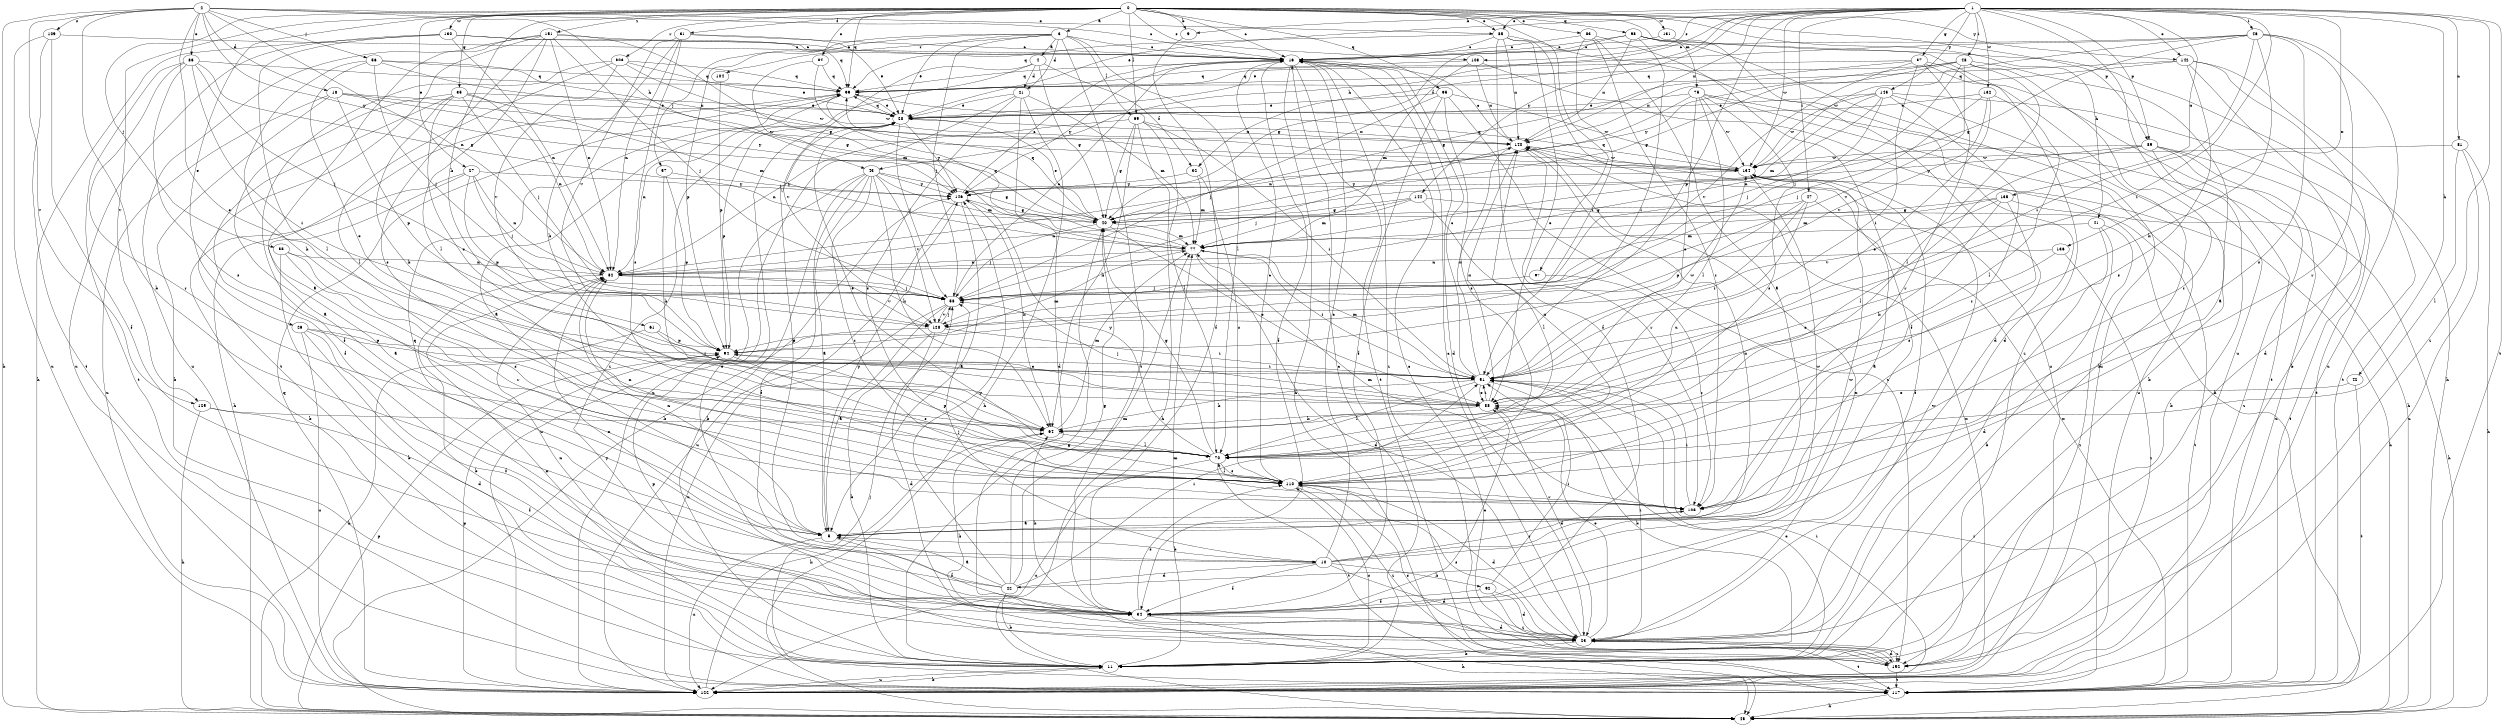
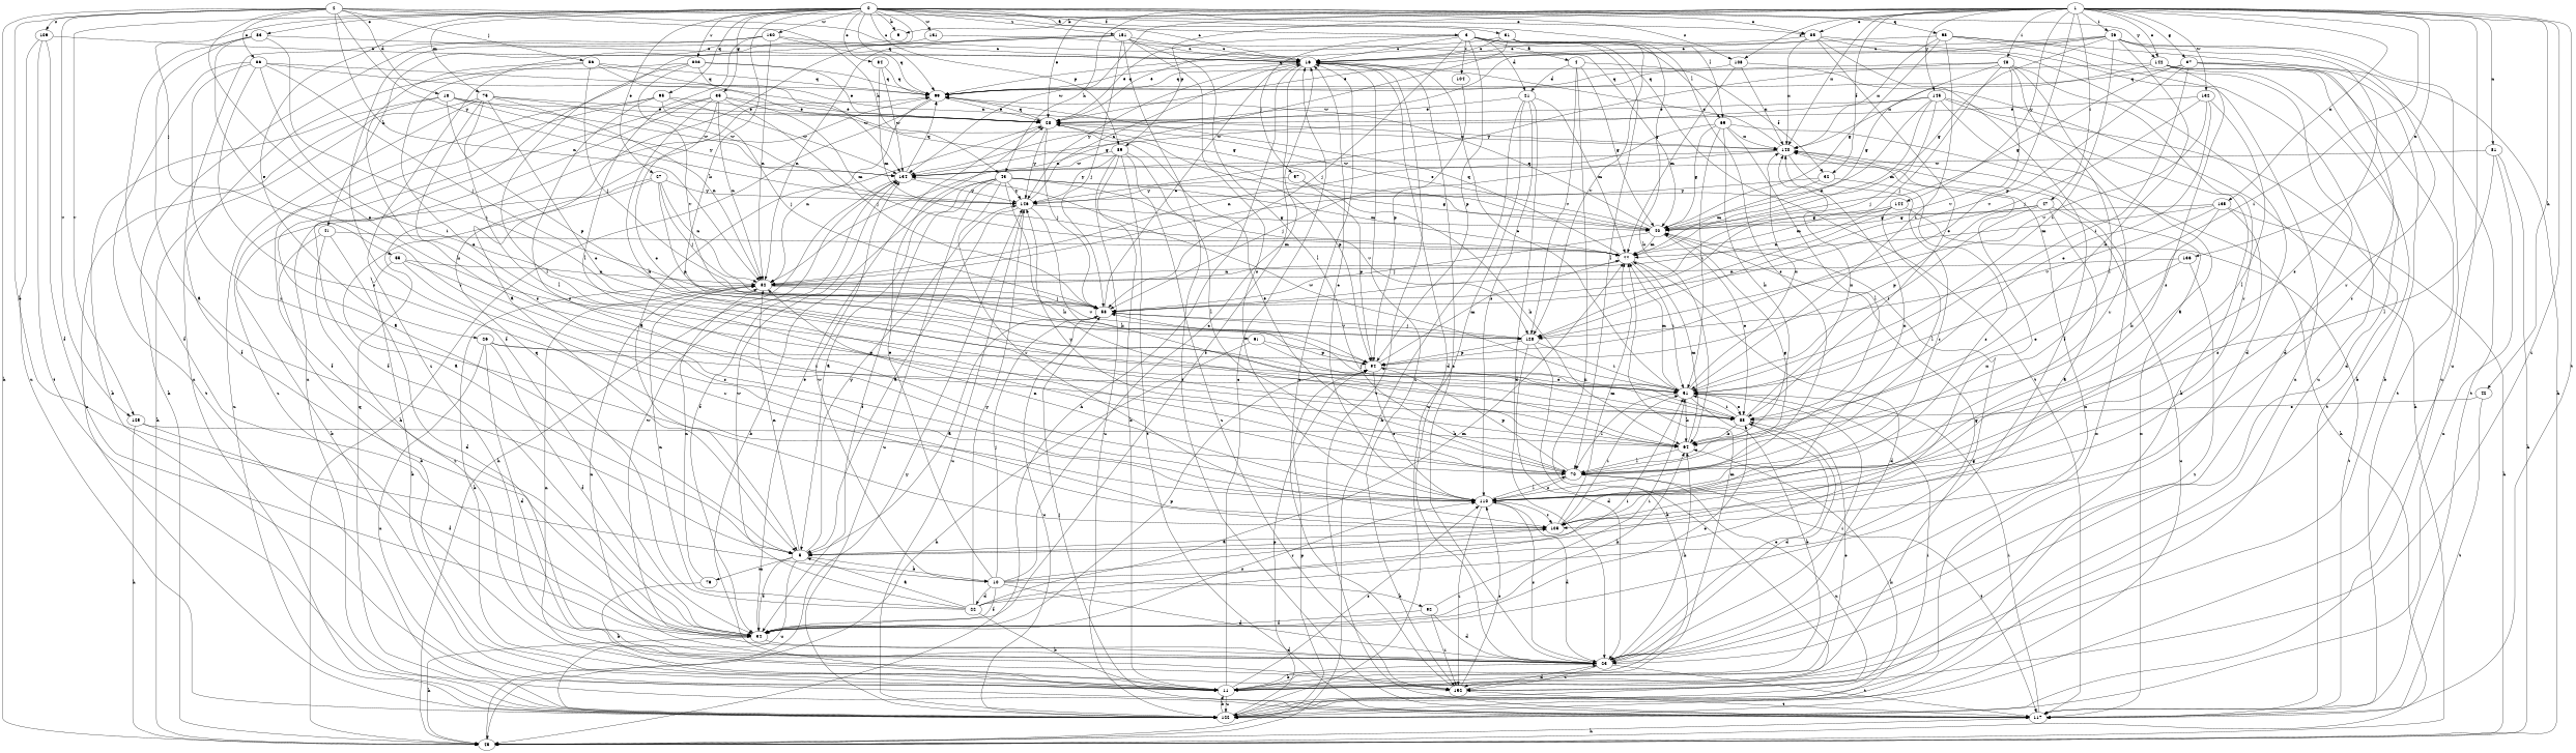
  strict digraph {
    0
    3
    9
    16
    26
    27
    31
    35
    41
    55
    61
    69
    75
    83
    84
    85
    89
    95
-   97
    98
    99
    n22 [label=803]
    108
    125
    130
    131
    142
    151
    28
    94
    117
    4
    21
    57
    58
    70
    104
    34
    152
    45
    146
    23
    51
    122
    82
    5
    11
    128
    110
    64
    88
    77
    105
    140
    40
    134
    1
    32
    37
    42
    43
    46
    47
    48
    81
    132
    135
    136
    144
    145
    2
    10
    18
    56
    86
    109
    22
    n78 [label=92]
+   76
    0 -> 3 [label=a]
    0 -> 9 [label=b]
    0 -> 16 [label=c]
    0 -> 26 [label=e]
    0 -> 27 [label=e]
    0 -> 31 [label=f]
    0 -> 35 [label=g]
    0 -> 41 [label=h]
    0 -> 55 [label=j]
    0 -> 61 [label=k]
    0 -> 69 [label=l]
    0 -> 75 [label=m]
    0 -> 83 [label=o]
    0 -> 84 [label=o]
    0 -> 85 [label=o]
    0 -> 89 [label=p]
    0 -> 95 [label=q]
-   0 -> 97 [label=q]
    0 -> 98 [label=q]
    0 -> 99 [label=q]
    0 -> n22 [label=r]
    0 -> 108 [label=s]
    0 -> 125 [label=v]
    0 -> 130 [label=w]
    0 -> 131 [label=w]
    0 -> 142 [label=y]
    0 -> 151 [label=z]
    3 -> 16 [label=c]
    3 -> 69 [label=l]
    3 -> 28 [label=e]
    3 -> 94 [label=p]
    3 -> 117 [label=t]
    3 -> 4 [label=a]
    3 -> 21 [label=d]
    3 -> 57 [label=j]
    3 -> 58 [label=j]
    3 -> 70 [label=l]
    3 -> 104 [label=r]
    9 -> 34 [label=f]
    16 -> 99 [label=q]
    16 -> 117 [label=t]
    16 -> 34 [label=f]
    16 -> 152 [label=z]
    16 -> 45 [label=h]
    16 -> 146 [label=y]
    16 -> 23 [label=d]
    26 -> 94 [label=p]
    26 -> 34 [label=f]
    26 -> 23 [label=d]
    26 -> 51 [label=i]
    26 -> 122 [label=u]
    27 -> 94 [label=p]
    27 -> 58 [label=j]
    27 -> 146 [label=y]
    27 -> 82 [label=n]
    27 -> 5 [label=a]
    27 -> 11 [label=b]
    31 -> 16 [label=c]
    31 -> 28 [label=e]
    31 -> 82 [label=n]
    31 -> 128 [label=v]
    31 -> 110 [label=s]
    31 -> 64 [label=k]
    35 -> 28 [label=e]
    35 -> 58 [label=j]
    35 -> 34 [label=f]
    35 -> 82 [label=n]
    35 -> 5 [label=a]
    35 -> 64 [label=k]
    35 -> 88 [label=o]
    35 -> 77 [label=m]
    41 -> 152 [label=z]
    41 -> 23 [label=d]
    41 -> 11 [label=b]
    41 -> 77 [label=m]
    55 -> 82 [label=n]
    55 -> 11 [label=b]
    55 -> 110 [label=s]
    55 -> 105 [label=r]
    61 -> 94 [label=p]
    61 -> 45 [label=h]
    61 -> 88 [label=o]
    69 -> 70 [label=l]
    69 -> 45 [label=h]
    69 -> 51 [label=i]
    69 -> 82 [label=n]
    69 -> 64 [label=k]
    69 -> 140 [label=x]
    69 -> 40 [label=g]
    75 -> 28 [label=e]
    75 -> 70 [label=l]
    75 -> 45 [label=h]
    75 -> 122 [label=u]
    75 -> 82 [label=n]
    75 -> 110 [label=s]
    75 -> 88 [label=o]
    75 -> 134 [label=w]
    83 -> 16 [label=c]
    83 -> 34 [label=f]
    83 -> 51 [label=i]
    83 -> 5 [label=a]
    83 -> 105 [label=r]
    84 -> 99 [label=q]
    84 -> 77 [label=m]
    84 -> 134 [label=w]
    85 -> 16 [label=c]
    85 -> 99 [label=q]
    85 -> 34 [label=f]
    85 -> 23 [label=d]
    85 -> 122 [label=u]
    85 -> 88 [label=o]
    85 -> 140 [label=x]
    89 -> 117 [label=t]
    89 -> 70 [label=l]
    89 -> 152 [label=z]
    89 -> 146 [label=y]
    89 -> 122 [label=u]
    89 -> 11 [label=b]
    89 -> 134 [label=w]
    95 -> 28 [label=e]
    95 -> 58 [label=j]
    95 -> 34 [label=f]
    95 -> 152 [label=z]
    95 -> 110 [label=s]
    95 -> 134 [label=w]
-   97 -> 58 [label=j]
-   97 -> 105 [label=r]
    98 -> 16 [label=c]
    98 -> 45 [label=h]
    98 -> 23 [label=d]
    98 -> 51 [label=i]
    98 -> 122 [label=u]
    98 -> 140 [label=x]
    98 -> 40 [label=g]
    99 -> 28 [label=e]
    99 -> 45 [label=h]
    99 -> 5 [label=a]
    n22 -> 99 [label=q]
    n22 -> 28 [label=e]
    n22 -> 70 [label=l]
    n22 -> 34 [label=f]
    n22 -> 128 [label=v]
    n22 -> 134 [label=w]
    108 -> 99 [label=q]
    108 -> 45 [label=h]
    108 -> 77 [label=m]
    108 -> 140 [label=x]
    125 -> 34 [label=f]
    125 -> 45 [label=h]
    125 -> 64 [label=k]
    130 -> 16 [label=c]
    130 -> 99 [label=q]
    130 -> 70 [label=l]
    130 -> 45 [label=h]
    130 -> 122 [label=u]
    130 -> 82 [label=n]
    131 -> 16 [label=c]
    131 -> 152 [label=z]
    142 -> 99 [label=q]
    142 -> 117 [label=t]
    142 -> 23 [label=d]
    142 -> 11 [label=b]
    142 -> 110 [label=s]
    142 -> 140 [label=x]
    151 -> 16 [label=c]
    151 -> 117 [label=t]
    151 -> 58 [label=j]
    151 -> 70 [label=l]
    151 -> 122 [label=u]
    151 -> 82 [label=n]
    151 -> 5 [label=a]
    151 -> 110 [label=s]
    151 -> 40 [label=g]
    28 -> 99 [label=q]
    28 -> 94 [label=p]
    28 -> 58 [label=j]
    28 -> 146 [label=y]
    28 -> 82 [label=n]
    28 -> 140 [label=x]
    94 -> 51 [label=i]
    94 -> 110 [label=s]
    94 -> 77 [label=m]
    117 -> 58 [label=j]
    117 -> 45 [label=h]
    117 -> 51 [label=i]
    117 -> 140 [label=x]
    4 -> 21 [label=d]
    4 -> 152 [label=z]
    4 -> 128 [label=v]
    4 -> 40 [label=g]
    4 -> 32 [label=f]
    21 -> 28 [label=e]
    21 -> 45 [label=h]
    21 -> 23 [label=d]
    21 -> 122 [label=u]
    21 -> 110 [label=s]
    21 -> 77 [label=m]
    57 -> 94 [label=p]
    57 -> 146 [label=y]
    57 -> 64 [label=k]
    58 -> 16 [label=c]
    58 -> 122 [label=u]
    58 -> 5 [label=a]
    58 -> 128 [label=v]
    70 -> 28 [label=e]
    70 -> 94 [label=p]
    70 -> 117 [label=t]
    70 -> 146 [label=y]
    70 -> 122 [label=u]
    70 -> 110 [label=s]
    70 -> 40 [label=g]
    104 -> 94 [label=p]
    34 -> 28 [label=e]
    34 -> 94 [label=p]
    34 -> 45 [label=h]
    34 -> 23 [label=d]
    34 -> 110 [label=s]
    34 -> 64 [label=k]
    34 -> 88 [label=o]
    152 -> 16 [label=c]
    152 -> 117 [label=t]
    152 -> 23 [label=d]
    152 -> 110 [label=s]
    45 -> 94 [label=p]
    45 -> 146 [label=y]
    146 -> 16 [label=c]
    146 -> 122 [label=u]
    146 -> 5 [label=a]
    146 -> 64 [label=k]
    146 -> 40 [label=g]
    23 -> 16 [label=c]
    23 -> 117 [label=t]
    23 -> 152 [label=z]
    23 -> 51 [label=i]
    23 -> 82 [label=n]
    23 -> 11 [label=b]
    23 -> 110 [label=s]
    23 -> 64 [label=k]
    23 -> 88 [label=o]
    23 -> 140 [label=x]
    23 -> 134 [label=w]
    51 -> 16 [label=c]
    51 -> 70 [label=l]
    51 -> 11 [label=b]
    51 -> 64 [label=k]
    51 -> 88 [label=o]
    51 -> 77 [label=m]
    51 -> 140 [label=x]
    51 -> 134 [label=w]
    122 -> 99 [label=q]
    122 -> 94 [label=p]
    122 -> 51 [label=i]
    122 -> 11 [label=b]
    122 -> 64 [label=k]
    122 -> 140 [label=x]
    82 -> 58 [label=j]
    82 -> 11 [label=b]
    82 -> 128 [label=v]
    5 -> 34 [label=f]
    5 -> 146 [label=y]
    5 -> 122 [label=u]
    5 -> 82 [label=n]
    5 -> 10 [label=b]
+   5 -> 76 [label=m]
    11 -> 16 [label=c]
    11 -> 122 [label=u]
    11 -> 82 [label=n]
    11 -> 110 [label=s]
    11 -> 88 [label=o]
    11 -> 77 [label=m]
    11 -> 40 [label=g]
    128 -> 94 [label=p]
    128 -> 58 [label=j]
    128 -> 23 [label=d]
    128 -> 51 [label=i]
    128 -> 11 [label=b]
    110 -> 16 [label=c]
    110 -> 70 [label=l]
    110 -> 152 [label=z]
    110 -> 23 [label=d]
    110 -> 82 [label=n]
    110 -> 105 [label=r]
    110 -> 140 [label=x]
    64 -> 70 [label=l]
    64 -> 77 [label=m]
    88 -> 58 [label=j]
    88 -> 23 [label=d]
    88 -> 51 [label=i]
    88 -> 64 [label=k]
    88 -> 140 [label=x]
    77 -> 99 [label=q]
    77 -> 23 [label=d]
    77 -> 51 [label=i]
    77 -> 82 [label=n]
    105 -> 51 [label=i]
    105 -> 5 [label=a]
    105 -> 77 [label=m]
    140 -> 16 [label=c]
    140 -> 58 [label=j]
    140 -> 105 [label=r]
    140 -> 134 [label=w]
    40 -> 99 [label=q]
    40 -> 28 [label=e]
    40 -> 58 [label=j]
    40 -> 88 [label=o]
    40 -> 77 [label=m]
    134 -> 99 [label=q]
    134 -> 34 [label=f]
    134 -> 45 [label=h]
    134 -> 146 [label=y]
    1 -> 9 [label=b]
    1 -> 85 [label=o]
    1 -> 89 [label=p]
    1 -> 108 [label=s]
    1 -> 142 [label=o]
    1 -> 28 [label=e]
    1 -> 94 [label=p]
    1 -> 117 [label=t]
    1 -> 152 [label=z]
    1 -> 51 [label=i]
    1 -> 122 [label=u]
    1 -> 140 [label=x]
    1 -> 134 [label=w]
    1 -> 32 [label=f]
    1 -> 37 [label=g]
    1 -> 42 [label=h]
    1 -> 43 [label=h]
    1 -> 46 [label=i]
    1 -> 47 [label=i]
    1 -> 48 [label=i]
    1 -> 81 [label=n]
    1 -> 132 [label=w]
    1 -> 135 [label=x]
    1 -> 136 [label=x]
    1 -> 144 [label=y]
    1 -> 145 [label=y]
    32 -> 146 [label=y]
    32 -> 110 [label=s]
    32 -> 77 [label=m]
    37 -> 99 [label=q]
    37 -> 117 [label=t]
    37 -> 51 [label=i]
    37 -> 11 [label=b]
    37 -> 128 [label=v]
    37 -> 105 [label=r]
    37 -> 40 [label=g]
    42 -> 117 [label=t]
    42 -> 88 [label=o]
    43 -> 34 [label=f]
    43 -> 146 [label=y]
    43 -> 122 [label=u]
    43 -> 5 [label=a]
    43 -> 11 [label=b]
    43 -> 128 [label=v]
    43 -> 64 [label=k]
    43 -> 77 [label=m]
    43 -> 105 [label=r]
    43 -> 40 [label=g]
    46 -> 16 [label=c]
    46 -> 28 [label=e]
    46 -> 51 [label=i]
    46 -> 122 [label=u]
    46 -> 110 [label=s]
    46 -> 64 [label=k]
    46 -> 105 [label=r]
    46 -> 40 [label=g]
    46 -> 134 [label=w]
    47 -> 94 [label=p]
    47 -> 51 [label=i]
-   47 -> 70 [label=u]
+   47 -> 122 [label=u]
    47 -> 5 [label=a]
    47 -> 40 [label=g]
    48 -> 99 [label=q]
    48 -> 58 [label=j]
    48 -> 70 [label=l]
    48 -> 146 [label=y]
    48 -> 5 [label=a]
    48 -> 128 [label=v]
    48 -> 105 [label=r]
    48 -> 40 [label=g]
    81 -> 70 [label=l]
    81 -> 45 [label=h]
    81 -> 122 [label=u]
    81 -> 134 [label=w]
    132 -> 28 [label=e]
    132 -> 58 [label=j]
    132 -> 70 [label=l]
    132 -> 128 [label=v]
    132 -> 88 [label=o]
    135 -> 45 [label=h]
    135 -> 128 [label=v]
    135 -> 110 [label=s]
    135 -> 64 [label=k]
    135 -> 77 [label=m]
    135 -> 40 [label=g]
    136 -> 152 [label=z]
    136 -> 82 [label=n]
    136 -> 88 [label=o]
    144 -> 117 [label=t]
    144 -> 70 [label=l]
    144 -> 82 [label=n]
    144 -> 77 [label=m]
    144 -> 40 [label=g]
    145 -> 28 [label=e]
    145 -> 117 [label=t]
    145 -> 58 [label=j]
    145 -> 82 [label=n]
    145 -> 11 [label=b]
    145 -> 77 [label=m]
    145 -> 105 [label=r]
    145 -> 134 [label=w]
    2 -> 16 [label=c]
    2 -> 85 [label=o]
    2 -> 125 [label=v]
    2 -> 45 [label=h]
    2 -> 146 [label=y]
    2 -> 82 [label=n]
    2 -> 88 [label=o]
    2 -> 43 [label=h]
    2 -> 10 [label=b]
    2 -> 18 [label=d]
    2 -> 56 [label=j]
    2 -> 86 [label=o]
    2 -> 109 [label=s]
    10 -> 16 [label=c]
    10 -> 28 [label=e]
    10 -> 58 [label=j]
    10 -> 34 [label=f]
    10 -> 23 [label=d]
    10 -> 105 [label=r]
    10 -> 140 [label=x]
    10 -> 134 [label=w]
    10 -> 22 [label=d]
    10 -> n78 [label=k]
    18 -> 28 [label=e]
    18 -> 94 [label=p]
    18 -> 146 [label=y]
    18 -> 122 [label=u]
    18 -> 11 [label=b]
    18 -> 134 [label=w]
    56 -> 99 [label=q]
    56 -> 58 [label=j]
    56 -> 64 [label=k]
    56 -> 88 [label=o]
    56 -> 140 [label=x]
    56 -> 40 [label=g]
    86 -> 99 [label=q]
    86 -> 117 [label=t]
    86 -> 58 [label=j]
    86 -> 51 [label=i]
    86 -> 110 [label=s]
    86 -> 105 [label=r]
    86 -> 40 [label=g]
    109 -> 16 [label=c]
    109 -> 117 [label=t]
    109 -> 34 [label=f]
    109 -> 122 [label=u]
    22 -> 99 [label=q]
    22 -> 146 [label=y]
    22 -> 51 [label=i]
    22 -> 82 [label=n]
    22 -> 5 [label=a]
    22 -> 11 [label=b]
    22 -> 77 [label=m]
    22 -> 40 [label=g]
    22 -> 134 [label=w]
    n78 -> 34 [label=f]
    n78 -> 152 [label=z]
    n78 -> 23 [label=d]
    n78 -> 51 [label=i]
+   76 -> 82 [label=n]
+   76 -> 11 [label=b]
  }
